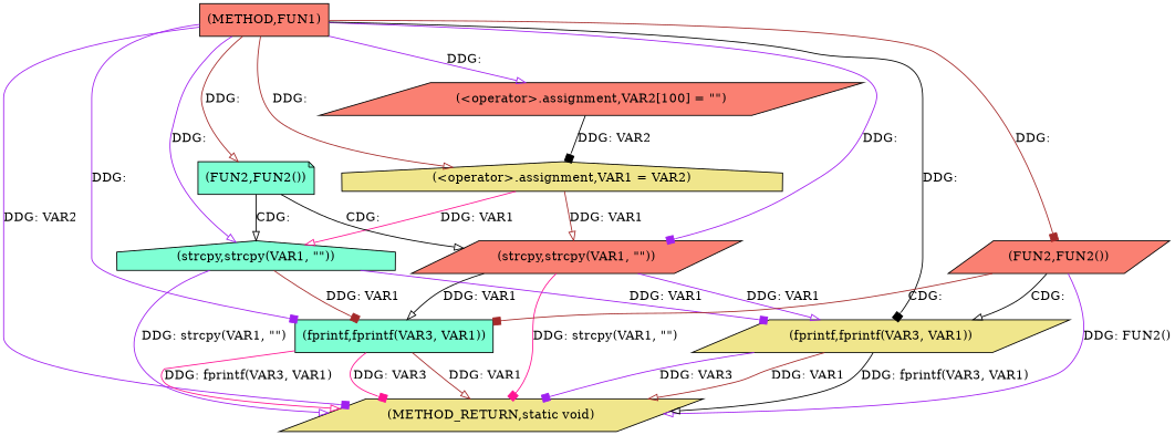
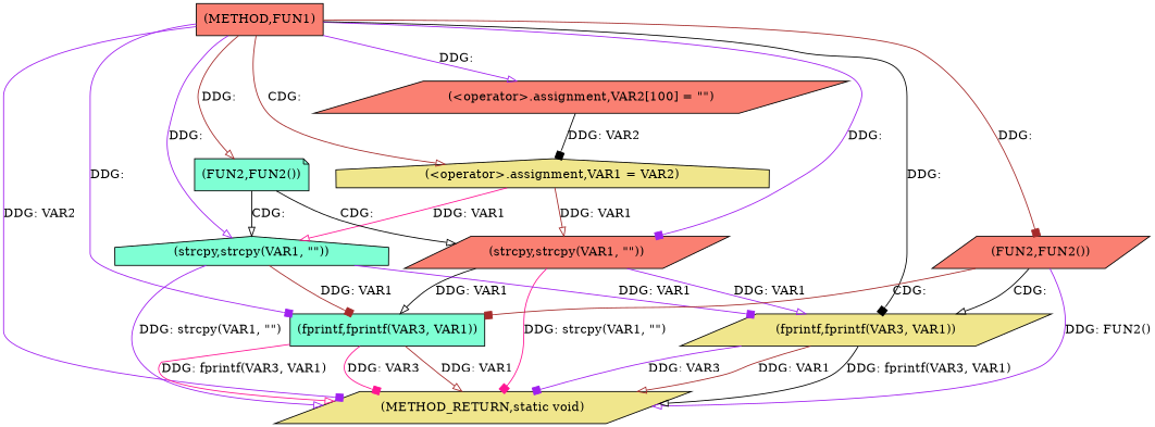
  digraph {
    node [fillcolor=salmon shape=parallelogram style=filled]
    edge [arrowhead=onormal color=purple]
    n1 [label="(METHOD,FUN1)" shape=box]
    n2 [label="(<operator>.assignment,VAR2[100] = \"\")"]
    n3 [fillcolor=khaki label="(<operator>.assignment,VAR1 = VAR2)" shape=house]
    n4 [fillcolor=aquamarine label="(FUN2,FUN2())" shape=note]
    n5 [label="(strcpy,strcpy(VAR1, \"\"))"]
    n6 [fillcolor=aquamarine label="(strcpy,strcpy(VAR1, \"\"))" shape=house]
    n7 [label="(FUN2,FUN2())"]
    n8 [fillcolor=khaki label="(fprintf,fprintf(VAR3, VAR1))"]
    n9 [fillcolor=aquamarine label="(fprintf,fprintf(VAR3, VAR1))" shape=box]
    n10 [fillcolor=khaki label="(METHOD_RETURN,static void)"]
    n1 -> n2 [label="DDG: "]
-   n1 -> n3 [color=brown label="DDG: "]
+   n1 -> n3 [color=brown label="CDG: "]
    n1 -> n4 [color=brown label="DDG: "]
    n1 -> n5 [arrowhead=box label="DDG: "]
    n1 -> n6 [label="DDG: "]
    n1 -> n7 [arrowhead=box color=brown label="DDG: "]
    n1 -> n8 [arrowhead=box color=black label="DDG: "]
    n1 -> n9 [arrowhead=box label="DDG: "]
    n1 -> n10 [arrowhead=box label="DDG: VAR2"]
    n2 -> n3 [arrowhead=box color=black label="DDG: VAR2"]
    n3 -> n5 [color=brown label="DDG: VAR1"]
    n3 -> n6 [color=deeppink label="DDG: VAR1"]
    n4 -> n5 [color=black label="CDG: "]
    n4 -> n6 [color=black label="CDG: "]
    n5 -> n8 [label="DDG: VAR1"]
    n5 -> n9 [color=black label="DDG: VAR1"]
    n5 -> n10 [arrowhead=box color=deeppink label="DDG: strcpy(VAR1, \"\")"]
    n6 -> n8 [arrowhead=box label="DDG: VAR1"]
    n6 -> n9 [arrowhead=box color=brown label="DDG: VAR1"]
    n6 -> n10 [label="DDG: strcpy(VAR1, \"\")"]
    n7 -> n8 [color=black label="CDG: "]
    n7 -> n9 [arrowhead=box color=brown label="CDG: "]
    n7 -> n10 [label="DDG: FUN2()"]
    n8 -> n10 [arrowhead=box label="DDG: VAR3"]
    n8 -> n10 [color=brown label="DDG: VAR1"]
    n8 -> n10 [color=black label="DDG: fprintf(VAR3, VAR1)"]
    n9 -> n10 [color=deeppink label="DDG: fprintf(VAR3, VAR1)"]
    n9 -> n10 [arrowhead=box color=deeppink label="DDG: VAR3"]
    n9 -> n10 [color=brown label="DDG: VAR1"]
  }
